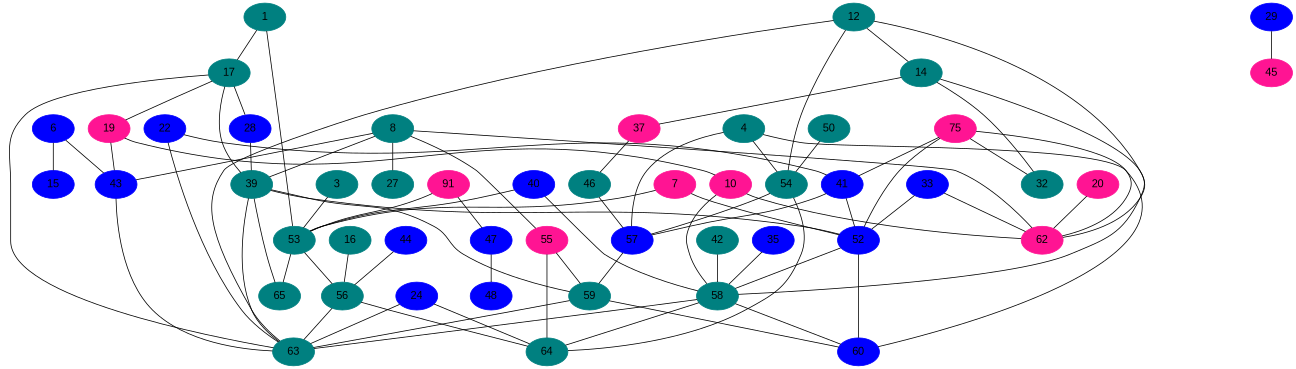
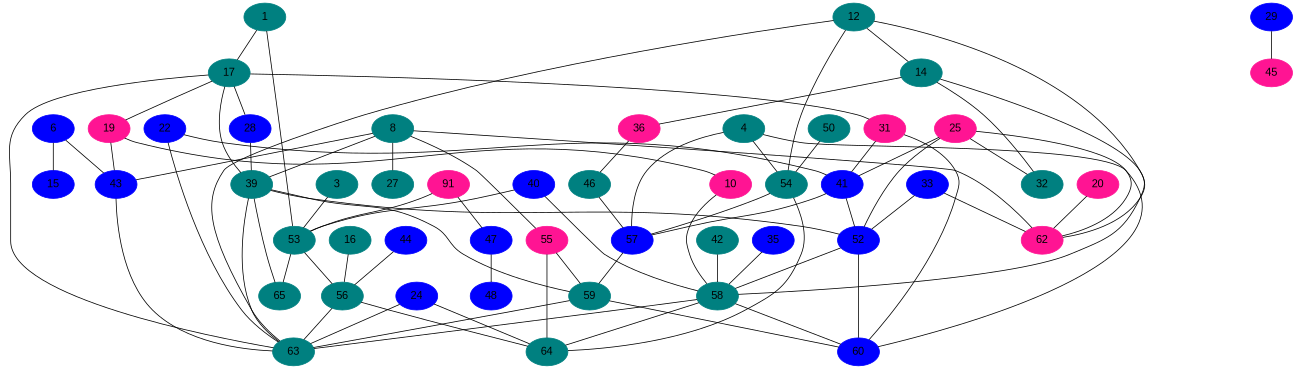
  graph {
    fontname="Liberation Sans"
    node [color=teal fontname="Liberation Sans" style=filled]
    edge [fontname="Liberation Sans" weight=1.0]
    1
    17
    53
    39
    63
    19 [color=deeppink]
    28 [color=blue]
+   31 [color=deeppink]
    56
    65
    3
    4
    54
    57 [color=blue]
    60 [color=blue]
    64
    59
    6 [color=blue]
    15 [color=blue]
    43 [color=blue]
-   7 [color=deeppink]
    52 [color=blue]
    58
    8
    27
    55 [color=deeppink]
    62 [color=deeppink]
    10 [color=deeppink]
    12
    14
    32
-   37 [color=deeppink]
+   37 [color=deeppink label=36]
    46
    16
    41 [color=blue]
    20 [color=deeppink]
    n37 [color=deeppink label=91]
    47 [color=blue]
    48 [color=blue]
    22 [color=blue]
    24 [color=blue]
-   25 [color=deeppink label=75]
+   25 [color=deeppink]
    29 [color=blue]
    45 [color=deeppink]
    33 [color=blue]
    35 [color=blue]
    40 [color=blue]
    42
    44 [color=blue]
    50
    1 -- 17
    1 -- 53
    17 -- 39
    17 -- 63
    17 -- 19
    17 -- 28
+   17 -- 31
    53 -- 56
    53 -- 65
    39 -- 63
    39 -- 65
    39 -- 59
    39 -- 52
    19 -- 43
    19 -- 10
    28 -- 39
+   31 -- 60
+   31 -- 41
    56 -- 63 [weight=2.0]
    56 -- 64
    3 -- 53
    4 -- 54
    4 -- 57
    4 -- 60
    54 -- 57
    54 -- 64
    57 -- 59
    59 -- 63
    59 -- 60
    6 -- 15
    6 -- 43
    43 -- 63
-   7 -- 53
-   7 -- 52
    52 -- 60
    52 -- 58
    58 -- 63
    58 -- 60
    58 -- 64
    8 -- 39
    8 -- 43
    8 -- 27
    8 -- 55
    8 -- 62
    55 -- 64 [weight=2.0]
    55 -- 59
    10 -- 58
-   10 -- 62
    12 -- 63
    12 -- 54
    12 -- 62
    12 -- 14
    14 -- 58
    14 -- 32
    14 -- 37
    37 -- 46
    46 -- 57 [weight=2.0]
    16 -- 56
    41 -- 57
    41 -- 52
    20 -- 62
    n37 -- 53
    n37 -- 47
    47 -- 48
    22 -- 63
    22 -- 41
    24 -- 63
    24 -- 64
    25 -- 52
    25 -- 62
    25 -- 32
    25 -- 41
    29 -- 45
    33 -- 52 [weight=2.0]
    33 -- 62 [weight=2.0]
    35 -- 58
    40 -- 53
    40 -- 58
    42 -- 58
    44 -- 56
    50 -- 54
  }
